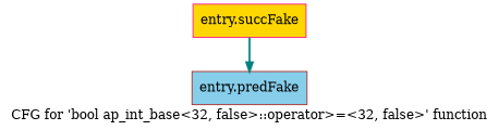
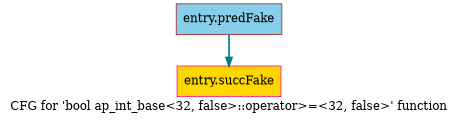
  digraph {
    label="CFG for 'bool ap_int_base\<32, false\>::operator\>=\<32, false\>' function"
    node [shape=record style=filled]
    n1 [label="{entry.predFake}" fillcolor=skyblue color=brown]
    n2 [filename="/home/omerfaruk/tools/Xilinx/Vitis_HLS/2023.2/include/etc/ap_int_base.h" label="{entry.succFake}" linenumber=1027 fillcolor=gold color=deeppink]
-   n2 -> n1 [execusionnum=0 filename="/home/omerfaruk/tools/Xilinx/Vitis_HLS/2023.2/include/etc/ap_int_base.h" color=teal style=bold arrowhead=normal]
+   n1 -> n2 [execusionnum=0 filename="/home/omerfaruk/tools/Xilinx/Vitis_HLS/2023.2/include/etc/ap_int_base.h" color=teal style=bold arrowhead=normal]
  }
